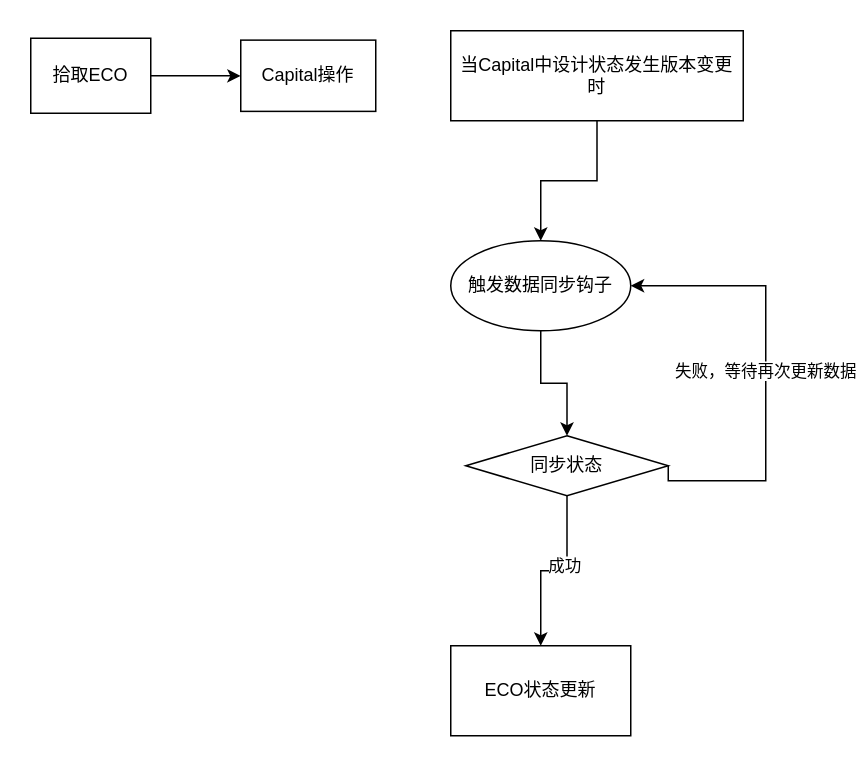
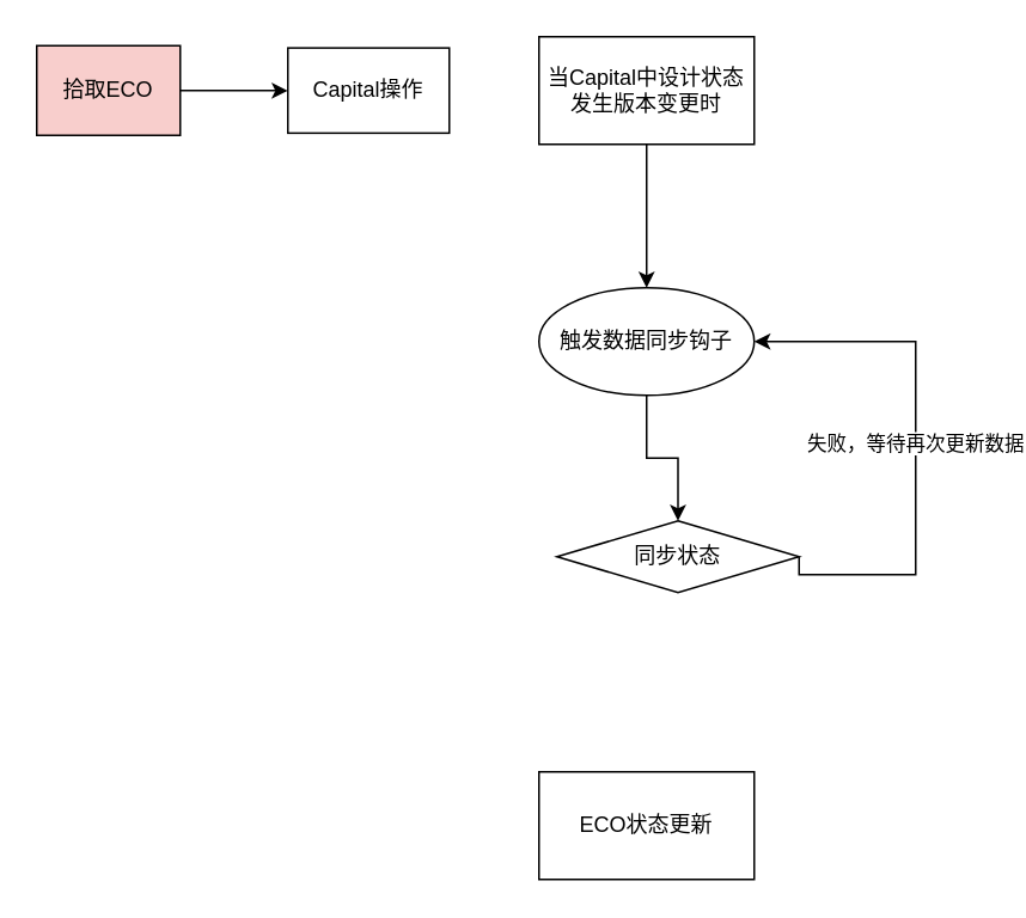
  <mxCell id="0" />
  <mxCell id="1" parent="0" />
  <mxCell id="2" value="" style="edgeStyle=orthogonalEdgeStyle;rounded=0;orthogonalLoop=1;jettySize=auto;html=1;" edge="1" parent="1" source="3" target="5"><mxGeometry relative="1" as="geometry" /></mxCell>
- <mxCell id="3" value="当Capital中设计状态发生版本变更时" style="rounded=0;whiteSpace=wrap;html=1;" vertex="1" parent="1"><mxGeometry x="300" y="20" width="195" height="60" as="geometry" /></mxCell>
+ <mxCell id="3" value="当Capital中设计状态发生版本变更时" style="rounded=0;whiteSpace=wrap;html=1;" vertex="1" parent="1"><mxGeometry x="300" y="20" width="120" height="60" as="geometry" /></mxCell>
  <mxCell id="4" value="" style="edgeStyle=orthogonalEdgeStyle;rounded=0;orthogonalLoop=1;jettySize=auto;html=1;" edge="1" parent="1" source="5" target="9"><mxGeometry relative="1" as="geometry" /></mxCell>
  <mxCell id="5" value="触发数据同步钩子" style="ellipse;whiteSpace=wrap;html=1;" vertex="1" parent="1"><mxGeometry x="300" y="160" width="120" height="60" as="geometry" /></mxCell>
- <mxCell id="6" value="" style="edgeStyle=orthogonalEdgeStyle;rounded=0;orthogonalLoop=1;jettySize=auto;html=1;" edge="1" parent="1" source="9" target="10"><mxGeometry relative="1" as="geometry" /></mxCell>
- <mxCell id="7" value="成功" style="edgeLabel;html=1;align=center;verticalAlign=middle;resizable=0;points=[];" vertex="1" connectable="0" parent="6"><mxGeometry x="-0.212" y="-2" relative="1" as="geometry"><mxPoint as="offset" /></mxGeometry></mxCell>
  <mxCell id="8" value="失败，等待再次更新数据" style="edgeStyle=orthogonalEdgeStyle;rounded=0;orthogonalLoop=1;jettySize=auto;html=1;exitX=1;exitY=0.5;exitDx=0;exitDy=0;entryX=1;entryY=0.5;entryDx=0;entryDy=0;" edge="1" parent="1" source="9" target="5"><mxGeometry relative="1" as="geometry"><Array as="points"><mxPoint x="510" y="320" /><mxPoint x="510" y="190" /></Array></mxGeometry></mxCell>
  <mxCell id="9" value="同步状态" style="rhombus;whiteSpace=wrap;html=1;rounded=0;" vertex="1" parent="1"><mxGeometry x="310" y="290" width="135" height="40" as="geometry" /></mxCell>
  <mxCell id="10" value="ECO状态更新" style="whiteSpace=wrap;html=1;rounded=0;" vertex="1" parent="1"><mxGeometry x="300" y="430" width="120" height="60" as="geometry" /></mxCell>
  <mxCell id="11" value="" style="edgeStyle=orthogonalEdgeStyle;rounded=0;orthogonalLoop=1;jettySize=auto;html=1;" edge="1" parent="1" source="12" target="13"><mxGeometry relative="1" as="geometry" /></mxCell>
- <mxCell id="12" value="拾取ECO" style="rounded=0;whiteSpace=wrap;html=1;" vertex="1" parent="1"><mxGeometry x="20" y="25" width="80" height="50" as="geometry" /></mxCell>
+ <mxCell id="12" value="拾取ECO" style="rounded=0;whiteSpace=wrap;html=1;fillColor=#f8cecc;" vertex="1" parent="1"><mxGeometry x="20" y="25" width="80" height="50" as="geometry" /></mxCell>
  <mxCell id="13" value="Capital操作" style="rounded=0;whiteSpace=wrap;html=1;" vertex="1" parent="1"><mxGeometry x="160" y="26.25" width="90" height="47.5" as="geometry" /></mxCell>
